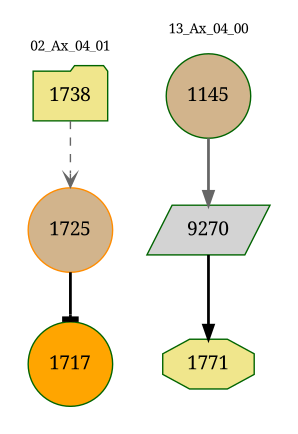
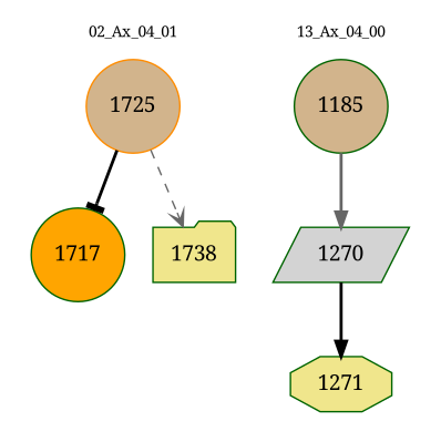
  digraph {
    fontname="Noto Serif"
    node [color=darkgreen fillcolor=tan fontname="Noto Serif" shape=circle style=filled]
    edge [arrowhead=normal color=black fontname="Noto Serif" style=bold]
    n1 [color=darkorange label=1725]
    n2 [fillcolor=orange label=1717]
    n3 [fillcolor=khaki label=1738 shape=folder]
-   n4 [fillcolor=lightgrey label=9270 shape=parallelogram]
-   n5 [label=1145]
-   n6 [fillcolor=khaki label=1771 shape=octagon]
+   n4 [fillcolor=lightgrey label=1270 shape=parallelogram]
+   n5 [label=1185]
+   n6 [fillcolor=khaki label=1271 shape=octagon]
    subgraph cluster_1 {
      color=white
      fontsize=10
      label="02_Ax_04_01"
      n1
      n2
      n3
    }
    subgraph cluster_2 {
      color=white
      fontsize=10
      label="13_Ax_04_00"
      n4
      n5
      n6
    }
    n1 -> n2 [arrowhead=tee]
-   n3 -> n1 [arrowhead=vee color=gray40 style=dashed]
+   n1 -> n3 [arrowhead=vee color=gray40 style=dashed]
    n4 -> n6
    n5 -> n4 [color=gray40]
  }
